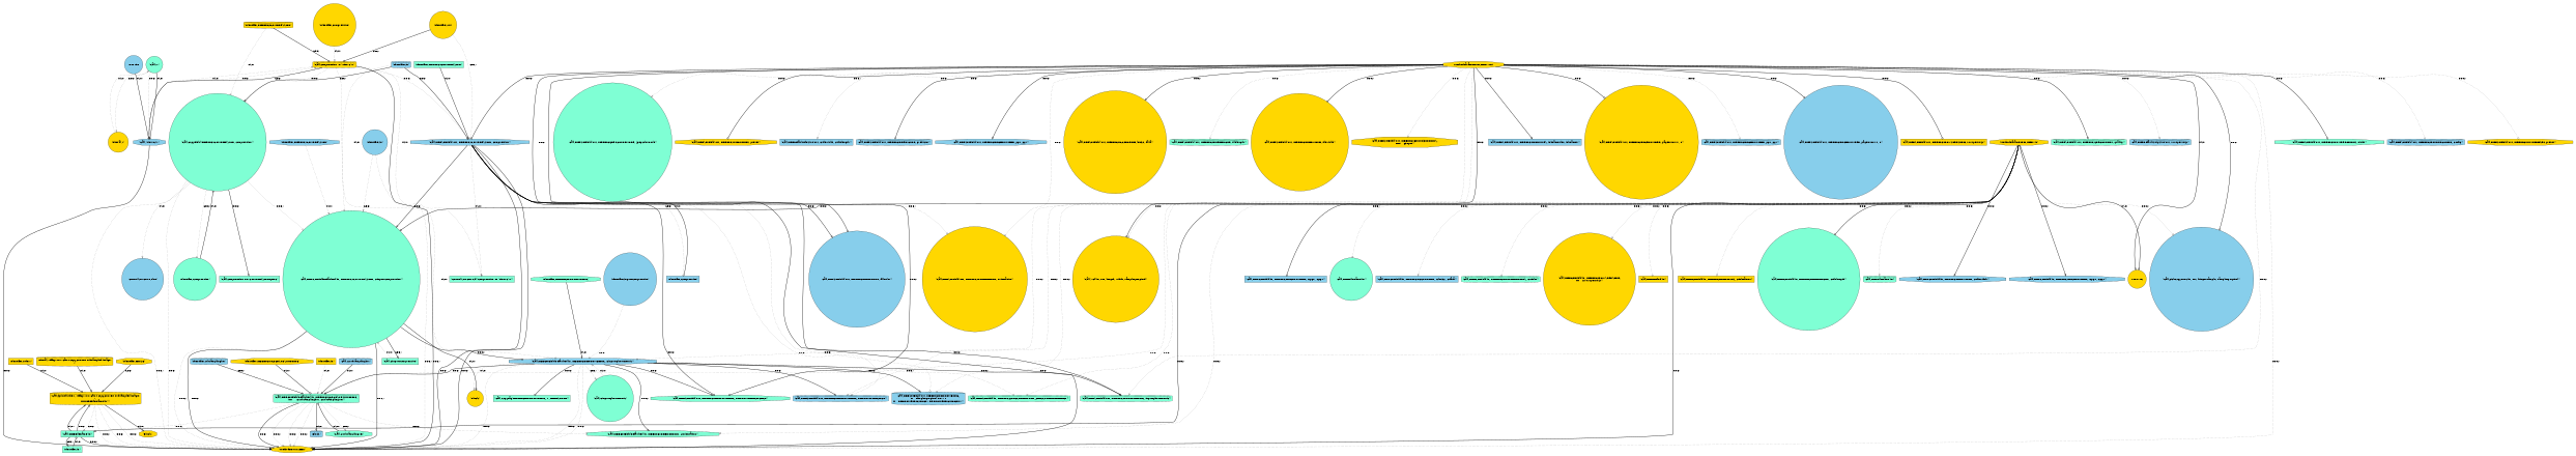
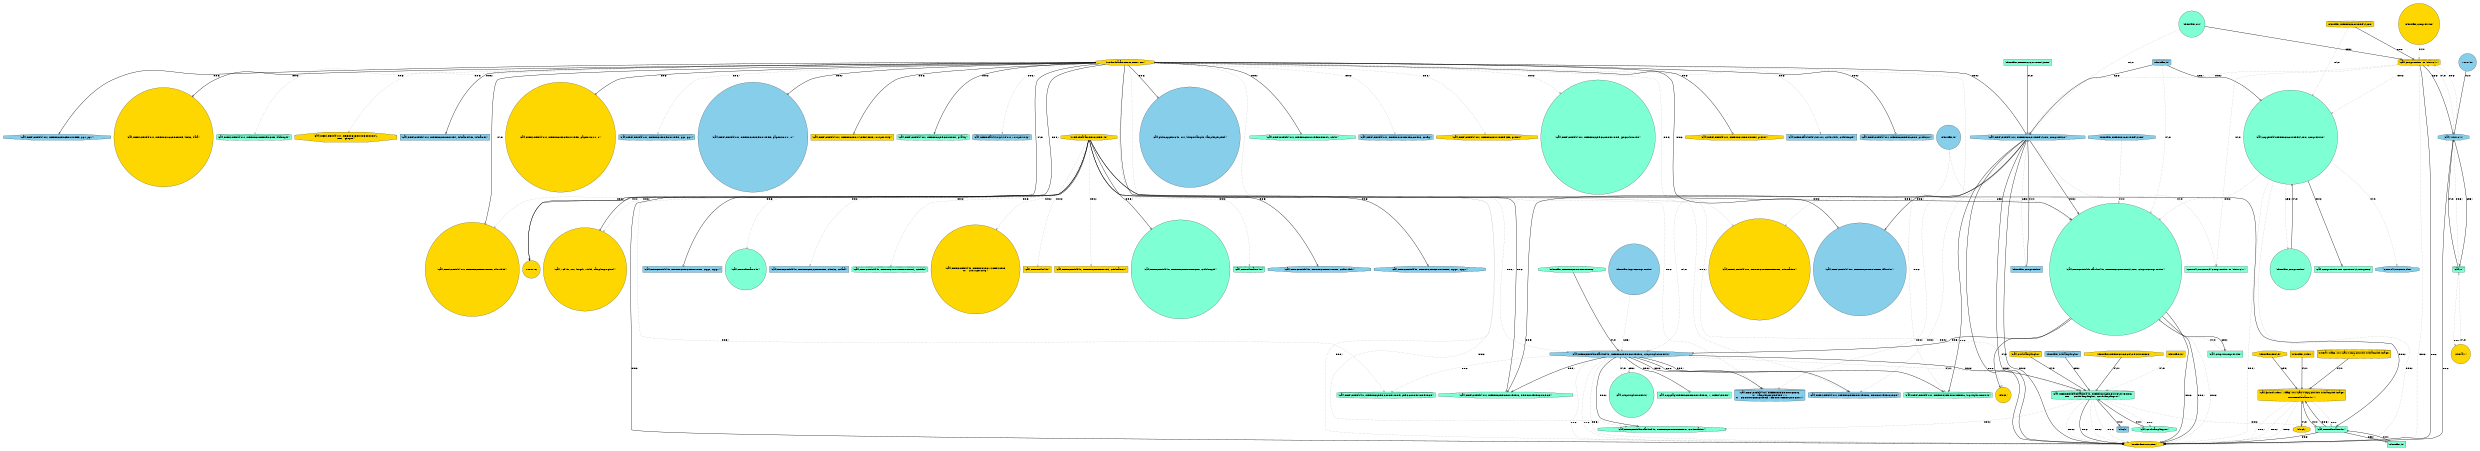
  digraph {
    node [fillcolor=gold shape=circle style=filled]
    edge [arrowhead=onormal style=bold]
    n1 [label="(Call,fprintf(stderr, \"tiffcp: %s: Can't copy/convert subsampled image.\n\",\n\t\t\t\tTIFFFileName(in)))" shape=cylinder]
    n2 [fillcolor=aquamarine label="(Call,TIFFFileName(in))" shape=box]
    n3 [label="(Block,)" shape=octagon]
    n4 [label="(MethodReturn,RET)" shape=octagon]
    n5 [fillcolor=aquamarine label="(Identifier,in)" shape=box]
    n6 [fillcolor=aquamarine label="(Call,TIFFGetFieldDefaulted(in, TIFFTAG_YCBCRSUBSAMPLING,\n\t\t\t\t      &subsamplinghor, &subsamplingver))" shape=cylinder]
    n7 [fillcolor=aquamarine label="(Call,&subsamplingver)" shape=octagon]
    n8 [fillcolor=aquamarine label="(Call,TIFFGetFieldDefaulted(in, TIFFTAG_ORIENTATION, &orientation))" shape=octagon]
    n9 [fillcolor=skyblue label="(Block,)" shape=cylinder]
    n10 [fillcolor=skyblue label="(Call,TIFFGetFieldDefaulted(in, TIFFTAG_PHOTOMETRIC, &input_photometric))" shape=octagon]
    n11 [fillcolor=skyblue label="(Call,TIFFSetField(out, TIFFTAG_PHOTOMETRIC,\n\t\t    samplesperpixel == 1 ?\n\t\t    PHOTOMETRIC_LOGL : PHOTOMETRIC_LOGLUV))" shape=cylinder]
    n12 [fillcolor=aquamarine label="(Call,&input_photometric)"]
    n13 [label="(Block,)"]
    n14 [fillcolor=aquamarine label="(Call,CopyTag(TIFFTAG_PHOTOMETRIC, 1, TIFF_SHORT))" shape=box]
    n15 [fillcolor=aquamarine label="(Call,TIFFSetField(out, TIFFTAG_PHOTOMETRIC, input_photometric))" shape=cylinder]
    n16 [fillcolor=aquamarine label="(Call,TIFFSetField(out, TIFFTAG_PHOTOMETRIC, PHOTOMETRIC_YCBCR))" shape=octagon]
    n17 [fillcolor=aquamarine label="(Call,TIFFSetField(in, TIFFTAG_JPEGCOLORMODE, JPEGCOLORMODE_RGB))" shape=cylinder]
    n18 [fillcolor=skyblue label="(Call,TIFFSetField(out, TIFFTAG_PHOTOMETRIC, PHOTOMETRIC_RGB))" shape=cylinder]
    n19 [fillcolor=aquamarine label="(Call,TIFFGetFieldDefaulted(in, TIFFTAG_COMPRESSION, &input_compression))"]
    n20 [fillcolor=aquamarine label="(Call,&input_compression)" shape=box]
    n21 [label="(MethodParameterIn,TIFF* in)" shape=octagon]
    n22 [fillcolor=skyblue label="(Call,TIFFGetField(in, TIFFTAG_PAGENUMBER, &pg0, &pg1))" shape=box]
    n23 [fillcolor=skyblue label="(Call,pickCopyFunc(in, out, bitspersample, samplesperpixel))"]
    n24 [fillcolor=aquamarine label="(Call,TIFFFileName(in))"]
    n25 [label="(Call,(*cf)(in, out, length, width, samplesperpixel))"]
    n26 [fillcolor=skyblue label="(Call,TIFFGetField(in, TIFFTAG_ICCPROFILE, &len32, &data))" shape=box]
    n27 [fillcolor=aquamarine label="(Call,TIFFGetField(in, TIFFTAG_NUMBEROFINKS, &ninks))" shape=cylinder]
    n28 [label="(Call,TIFFGetField(in, TIFFTAG_ROWSPERSTRIP,\n\t\t\t    &rowsperstrip))"]
    n29 [label="(Call,TIFFIsTiled(in))" shape=box]
    n30 [label="(Call,TIFFGetField(in, TIFFTAG_INKNAMES, &inknames))" shape=box]
    n31 [fillcolor=aquamarine label="(Call,TIFFGetField(in, TIFFTAG_TILELENGTH, &tilelength))"]
    n32 [fillcolor=aquamarine label="(Call,TIFFFileName(in))" shape=cylinder]
    n33 [fillcolor=skyblue label="(Call,TIFFGetField(in, TIFFTAG_TILEWIDTH, &tilewidth))" shape=octagon]
    n34 [fillcolor=skyblue label="(Call,TIFFGetField(in, TIFFTAG_PAGENUMBER, &pg0, &pg1))" shape=octagon]
    1000116
    n36 [fillcolor=aquamarine label="(Call,CopyField(TIFFTAG_COMPRESSION, compression))"]
    n37 [fillcolor=aquamarine label="(Identifier,compression)"]
    n38 [fillcolor=aquamarine label="(Call,compression == COMPRESSION_JPEG)" shape=box]
-   n39 [fillcolor=skyblue label="(ControlStructure,else)"]
+   n39 [fillcolor=skyblue label="(ControlStructure,else)" shape=octagon]
    n40 [label="(Call,compression != (uint16)-1)" shape=cylinder]
    n41 [fillcolor=skyblue label="(Call,(uint16)-1)" shape=octagon]
    n42 [fillcolor=skyblue label="(Call,TIFFSetField(out, TIFFTAG_COMPRESSION, compression))" shape=octagon]
    n43 [fillcolor=aquamarine label="(ControlStructure,if (compression != (uint16)-1))" shape=box]
-   n44 [fillcolor=aquamarine label="(Call,-1)"]
+   n44 [fillcolor=aquamarine label="(Call,-1)" shape=cylinder]
    n45 [label="(Call,TIFFSetField(out, TIFFTAG_ORIENTATION, orientation))"]
    n46 [fillcolor=skyblue label="(Identifier,compression)" shape=box]
    n47 [fillcolor=skyblue label="(Call,TIFFSetField(out, TIFFTAG_FILLORDER, fillorder))"]
    n48 [label="(Literal,1)"]
    n49 [label="(MethodParameterIn,TIFF* out)" shape=octagon]
    n50 [fillcolor=aquamarine label="(Call,TIFFSetField(out, TIFFTAG_NUMBEROFINKS, ninks))" shape=octagon]
    n51 [fillcolor=skyblue label="(Call,TIFFSetField(out, TIFFTAG_PLANARCONFIG, config))" shape=cylinder]
    n52 [label="(Call,TIFFSetField(out, TIFFTAG_LZMAPRESET, preset))" shape=octagon]
    n53 [fillcolor=aquamarine label="(Call,TIFFSetField(out, TIFFTAG_JPEGCOLORMODE, jpegcolormode))"]
    n54 [label="(Call,TIFFSetField(out, TIFFTAG_ZIPQUALITY, preset))" shape=octagon]
    n55 [fillcolor=skyblue label="(Call,TIFFDefaultTileSize(out, &tilewidth, &tilelength))" shape=box]
    n56 [fillcolor=skyblue label="(Call,TIFFSetField(out, TIFFTAG_PREDICTOR, predictor))" shape=cylinder]
    n57 [fillcolor=skyblue label="(Call,TIFFSetField(out, TIFFTAG_PAGENUMBER, pg0, pg1))" shape=octagon]
    n58 [label="(Call,TIFFSetField(out, TIFFTAG_ICCPROFILE, len32, data))"]
    n59 [fillcolor=aquamarine label="(Call,TIFFSetField(out, TIFFTAG_TILELENGTH, tilelength))" shape=cylinder]
    n60 [label="(Call,TIFFSetField(out, TIFFTAG_TILEWIDTH, tilewidth))"]
    n61 [label="(Call,TIFFSetField(out, TIFFTAG_GROUP3OPTIONS,\n\t\t\t\t\t    g3opts))" shape=octagon]
    n62 [fillcolor=skyblue label="(Call,TIFFSetField(out, TIFFTAG_INKNAMES, inknameslen, inknames))" shape=box]
    n63 [label="(Call,TIFFSetField(out, TIFFTAG_PAGENUMBER, pageNum++, 0))"]
    n64 [fillcolor=skyblue label="(Call,TIFFSetField(out, TIFFTAG_PAGENUMBER, pg0, pg1))" shape=cylinder]
    n65 [fillcolor=skyblue label="(Call,TIFFSetField(out, TIFFTAG_PAGENUMBER, pageNum++, 0))"]
    n66 [label="(Call,TIFFSetField(out, TIFFTAG_ROWSPERSTRIP, rowsperstrip))" shape=box]
    n67 [fillcolor=aquamarine label="(Call,TIFFSetField(out, TIFFTAG_JPEGQUALITY, quality))" shape=cylinder]
    n68 [fillcolor=skyblue label="(Call,TIFFDefaultStripSize(out, rowsperstrip))" shape=cylinder]
    n69 [fillcolor=skyblue label="(Identifier,input_compression)"]
    n70 [label="(Literal,\"tiffcp: %s: Can't copy/convert subsampled image.\n\")" shape=cylinder]
    n71 [label="(Identifier,TIFFTAG_COMPRESSION)" shape=cylinder]
-   n72 [label="(Identifier,out)"]
+   n72 [fillcolor=aquamarine label="(Identifier,out)"]
    n73 [label="(Identifier,TIFFTAG_YCBCRSUBSAMPLING)" shape=octagon]
    n74 [label="(Identifier,compression)"]
    n75 [label="(Identifier,in)" shape=box]
-   n76 [fillcolor=skyblue label="(Call,&subsamplinghor)" shape=cylinder]
+   n76 [label="(Call,&subsamplinghor)" shape=cylinder]
    n77 [label="(Identifier,FALSE)" shape=octagon]
    n78 [fillcolor=skyblue label="(Identifier,in)" shape=cylinder]
    n79 [fillcolor=skyblue label="(Identifier,in)"]
    n80 [fillcolor=skyblue label="(Identifier,subsamplinghor)" shape=cylinder]
    n81 [fillcolor=skyblue label="(Identifier,TIFFTAG_COMPRESSION)" shape=octagon]
    n82 [fillcolor=aquamarine label="(Identifier,TIFFTAG_PHOTOMETRIC)" shape=octagon]
    n83 [label="(Identifier,stderr)" shape=box]
    n84 [fillcolor=aquamarine label="(Identifier,TIFFTAG_COMPRESSION)" shape=box]
    1000150 [fillcolor=skyblue]
    n1 -> n2 [label="CFG: " style=dotted]
    n1 -> n3 [label="AST: "]
    n1 -> n4 [arrowhead=odot label="DDG: " style=dotted]
    n1 -> n4 [label="DDG: " style=dotted]
    n1 -> n4 [label="DDG: " style=dotted]
    n2 -> n1 [label="AST: "]
    n2 -> n1 [label="DDG: "]
    n2 -> n4 [label="DDG: "]
    n2 -> n5 [label="CFG: "]
    n5 -> n2 [arrowhead=odot label="AST: "]
    n6 -> n2 [arrowhead=odot label="DDG: " style=dotted]
    n6 -> n4 [arrowhead=odot label="DDG: " style=dotted]
    n6 -> n4 [arrowhead=odot label="DDG: "]
    n6 -> n4 [label="DDG: " style=dotted]
    n6 -> n4 [label="DDG: " style=dotted]
    n6 -> n7 [label="CFG: " style=dotted]
    n6 -> n8 [arrowhead=odot label="DDG: " style=dotted]
    n6 -> n9 [label="AST: "]
    n7 -> n6 [arrowhead=odot label="AST: "]
    n10 -> n4 [arrowhead=odot label="DDG: " style=dotted]
    n10 -> n4 [arrowhead=odot label="DDG: " style=dotted]
    n10 -> n4 [label="DDG: " style=dotted]
    n10 -> n6 [arrowhead=odot label="DDG: "]
    n10 -> n8 [label="DDG: "]
    n10 -> n11 [label="DDG: "]
    n10 -> n12 [label="CFG: " style=dotted]
    n10 -> n13 [label="AST: " style=dotted]
    n10 -> n14 [arrowhead=odot label="DDG: "]
    n10 -> n15 [label="DDG: "]
    n10 -> n16 [label="DDG: "]
    n10 -> n17 [arrowhead=odot label="DDG: " style=dotted]
    n10 -> n18 [label="DDG: "]
    n12 -> n10 [label="AST: " style=dotted]
    n19 -> n4 [arrowhead=odot label="DDG: "]
    n19 -> n4 [label="DDG: "]
    n19 -> n4 [label="DDG: " style=dotted]
    n19 -> n10 [arrowhead=odot label="DDG: "]
    n19 -> n13 [label="AST: "]
    n19 -> n20 [label="CFG: "]
    n20 -> n19 [arrowhead=odot label="AST: " style=dotted]
    n21 -> n2 [label="DDG: "]
    n21 -> n4 [arrowhead=odot label="DDG: "]
    n21 -> n6 [label="DDG: " style=dotted]
    n21 -> n8 [label="DDG: " style=dotted]
    n21 -> n10 [arrowhead=odot label="DDG: " style=dotted]
    n21 -> n17 [arrowhead=odot label="DDG: " style=dotted]
    n21 -> n19 [label="DDG: "]
    n21 -> n22 [arrowhead=odot label="DDG: "]
-   n21 -> n23 [arrowhead=odot label="DDG: " style=dotted]
+   n21 -> n60 [arrowhead=odot label="DDG: " style=dotted]
    n21 -> n24 [arrowhead=odot label="DDG: " style=dotted]
    n21 -> n25 [label="DDG: " style=dotted]
    n21 -> n26 [label="DDG: " style=dotted]
    n21 -> n27 [arrowhead=odot label="DDG: " style=dotted]
    n21 -> n28 [label="DDG: " style=dotted]
    n21 -> n29 [arrowhead=odot label="DDG: " style=dotted]
    n21 -> n30 [label="DDG: " style=dotted]
    n21 -> n31 [arrowhead=odot label="DDG: "]
    n21 -> n32 [label="DDG: " style=dotted]
    n21 -> n33 [label="DDG: "]
    n21 -> n34 [label="DDG: "]
    n21 -> 1000116 [label="AST: "]
    n36 -> n4 [label="DDG: " style=dotted]
    n36 -> n4 [arrowhead=odot label="DDG: " style=dotted]
    n36 -> n19 [arrowhead=odot label="DDG: " style=dotted]
    n36 -> n37 [arrowhead=odot label="CFG: " style=dotted]
    n36 -> n38 [label="DDG: "]
    n36 -> n39 [label="AST: " style=dotted]
    n37 -> n36 [arrowhead=odot label="AST: "]
    n40 -> n4 [label="DDG: " style=dotted]
    n40 -> n4 [label="DDG: "]
    n40 -> n36 [label="DDG: " style=dotted]
    n40 -> n41 [arrowhead=odot label="CFG: "]
    n40 -> n42 [arrowhead=odot label="DDG: " style=dotted]
    n40 -> n43 [label="AST: " style=dotted]
    n41 -> n4 [label="DDG: "]
    n41 -> n40 [arrowhead=odot label="AST: " style=dotted]
    n41 -> n40 [arrowhead=odot label="DDG: " style=dotted]
+   n41 -> n44 [label="CFG: "]
    n42 -> n4 [label="DDG: "]
    n42 -> n4 [label="DDG: "]
    n42 -> n4 [label="DDG: "]
    n42 -> n11 [arrowhead=odot label="DDG: " style=dotted]
    n42 -> n15 [label="DDG: "]
    n42 -> n16 [arrowhead=odot label="DDG: "]
    n42 -> n18 [label="DDG: " style=dotted]
    n42 -> n19 [label="DDG: "]
    n42 -> n43 [arrowhead=odot label="AST: " style=dotted]
    n42 -> n45 [arrowhead=odot label="DDG: " style=dotted]
    n42 -> n46 [arrowhead=odot label="CFG: " style=dotted]
    n42 -> n47 [label="DDG: "]
    n44 -> n41 [arrowhead=odot label="AST: "]
    n44 -> n41 [arrowhead=odot label="DDG: " style=dotted]
    n44 -> n48 [label="CFG: " style=dotted]
    n46 -> n42 [arrowhead=odot label="AST: "]
    n48 -> n44 [label="AST: " style=dotted]
    n49 -> n4 [arrowhead=odot label="DDG: " style=dotted]
    n49 -> n11 [arrowhead=odot label="DDG: " style=dotted]
    n49 -> n15 [label="DDG: " style=dotted]
    n49 -> n16 [arrowhead=odot label="DDG: "]
    n49 -> n18 [label="DDG: " style=dotted]
    n49 -> n23 [arrowhead=odot label="DDG: "]
    n49 -> n25 [arrowhead=odot label="DDG: "]
    n49 -> 1000116 [label="AST: "]
    n49 -> n42 [arrowhead=odot label="DDG: "]
    n49 -> n45 [arrowhead=odot label="DDG: " style=dotted]
    n49 -> n47 [arrowhead=odot label="DDG: "]
    n49 -> n50 [arrowhead=odot label="DDG: "]
    n49 -> n51 [arrowhead=odot label="DDG: " style=dotted]
    n49 -> n52 [arrowhead=odot label="DDG: " style=dotted]
    n49 -> n53 [label="DDG: " style=dotted]
    n49 -> n54 [arrowhead=odot label="DDG: "]
    n49 -> n55 [label="DDG: " style=dotted]
    n49 -> n56 [arrowhead=odot label="DDG: "]
    n49 -> n57 [label="DDG: "]
    n49 -> n58 [label="DDG: "]
    n49 -> n59 [arrowhead=odot label="DDG: " style=dotted]
-   n49 -> n60 [arrowhead=odot label="DDG: "]
+   n49 -> n60 [arrowhead=odot label="AST: "]
    n49 -> n61 [arrowhead=odot label="DDG: " style=dotted]
    n49 -> n62 [label="DDG: "]
    n49 -> n63 [arrowhead=odot label="DDG: "]
    n49 -> n64 [arrowhead=odot label="DDG: " style=dotted]
    n49 -> n65 [arrowhead=odot label="DDG: "]
    n49 -> n66 [arrowhead=odot label="DDG: "]
    n49 -> n67 [label="DDG: "]
    n49 -> n68 [label="DDG: " style=dotted]
    n69 -> n10 [arrowhead=odot label="CFG: " style=dotted]
    n70 -> n1 [label="AST: "]
    n71 -> n36 [arrowhead=odot label="AST: " style=dotted]
    n71 -> n40 [arrowhead=odot label="CFG: "]
    n72 -> n40 [label="CFG: "]
-   n72 -> n42 [arrowhead=odot label="CFG: " style=dotted]
+   n72 -> n42 [arrowhead=odot label="AST: " style=dotted]
    n73 -> n6 [arrowhead=odot label="AST: "]
    n74 -> n40 [label="AST: " style=dotted]
    n75 -> n6 [label="AST: " style=dotted]
    n76 -> n6 [label="AST: "]
    n77 -> n1 [label="CFG: "]
    n78 -> n19 [arrowhead=odot label="AST: " style=dotted]
    n78 -> n36 [arrowhead=odot label="CFG: "]
    n78 -> n42 [arrowhead=odot label="CFG: "]
    n79 -> n10 [arrowhead=odot label="AST: " style=dotted]
    n79 -> n19 [label="CFG: " style=dotted]
    n80 -> n6 [label="CFG: "]
    n81 -> n19 [label="AST: " style=dotted]
    n82 -> n10 [label="AST: "]
    n83 -> n1 [arrowhead=odot label="AST: "]
    n84 -> n42 [arrowhead=odot label="AST: "]
    1000150 -> n41 [arrowhead=odot label="AST: "]
  }
